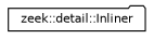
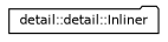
  digraph {
    rankdir=TB
-   n1 [color=black fillcolor=white fontname=Helvetica fontsize=10 height=0.2 label="zeek::detail::Inliner" shape=folder style=filled width=0.4]
+   n1 [color=black fillcolor=white fontname=Helvetica fontsize=10 height=0.2 label="detail::detail::Inliner" shape=folder style=filled width=0.4]
  }
